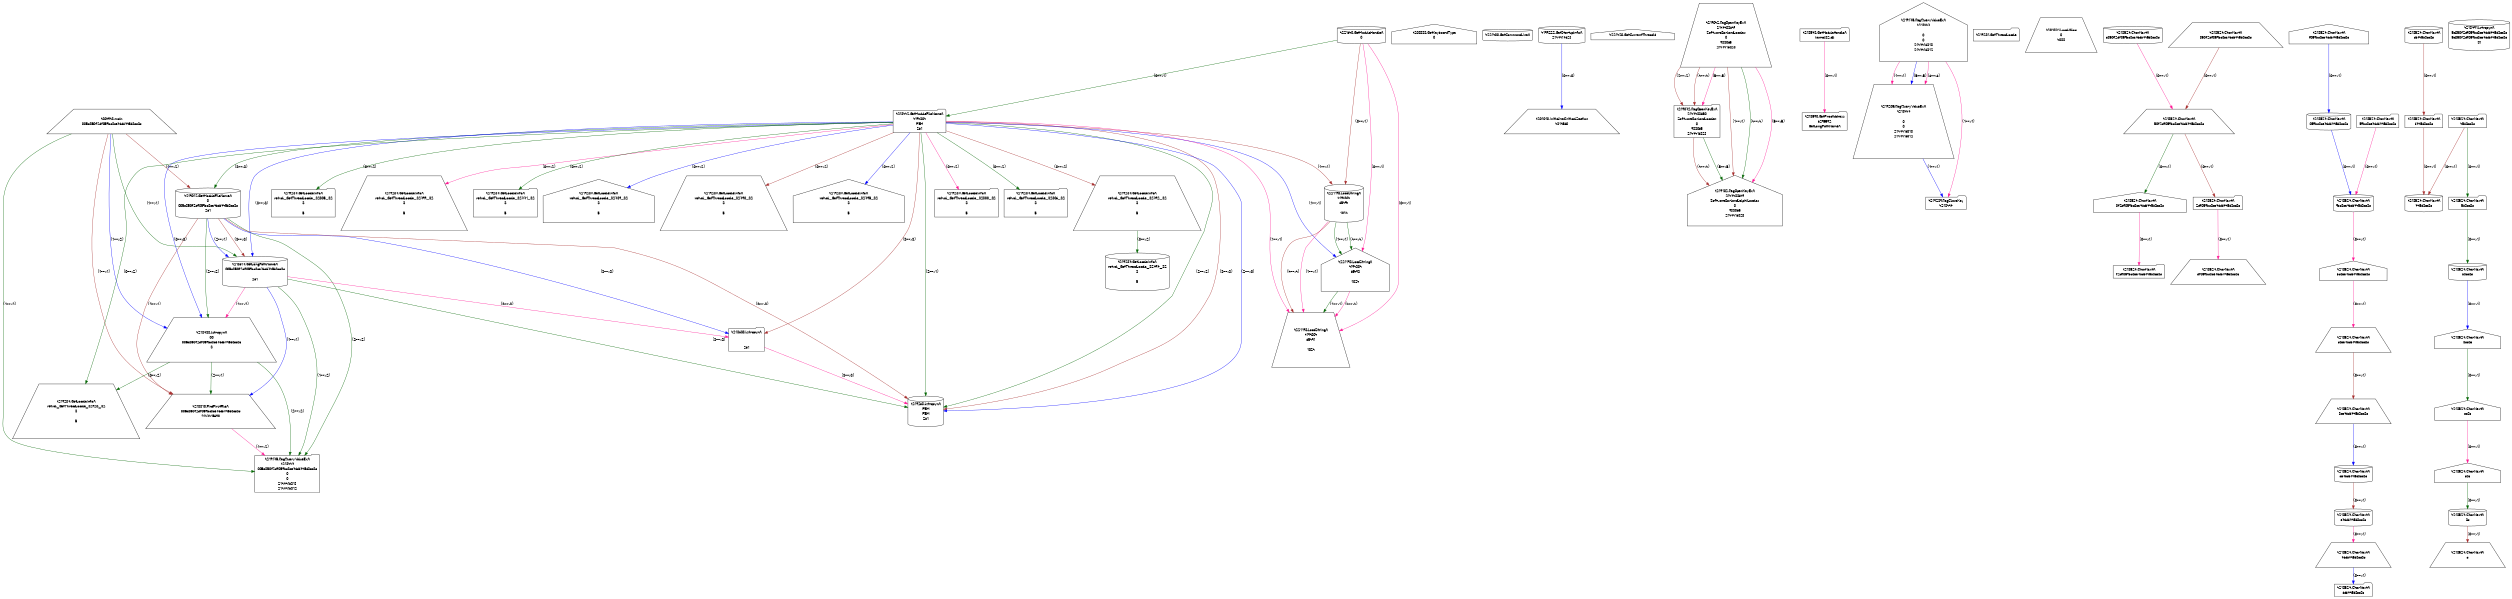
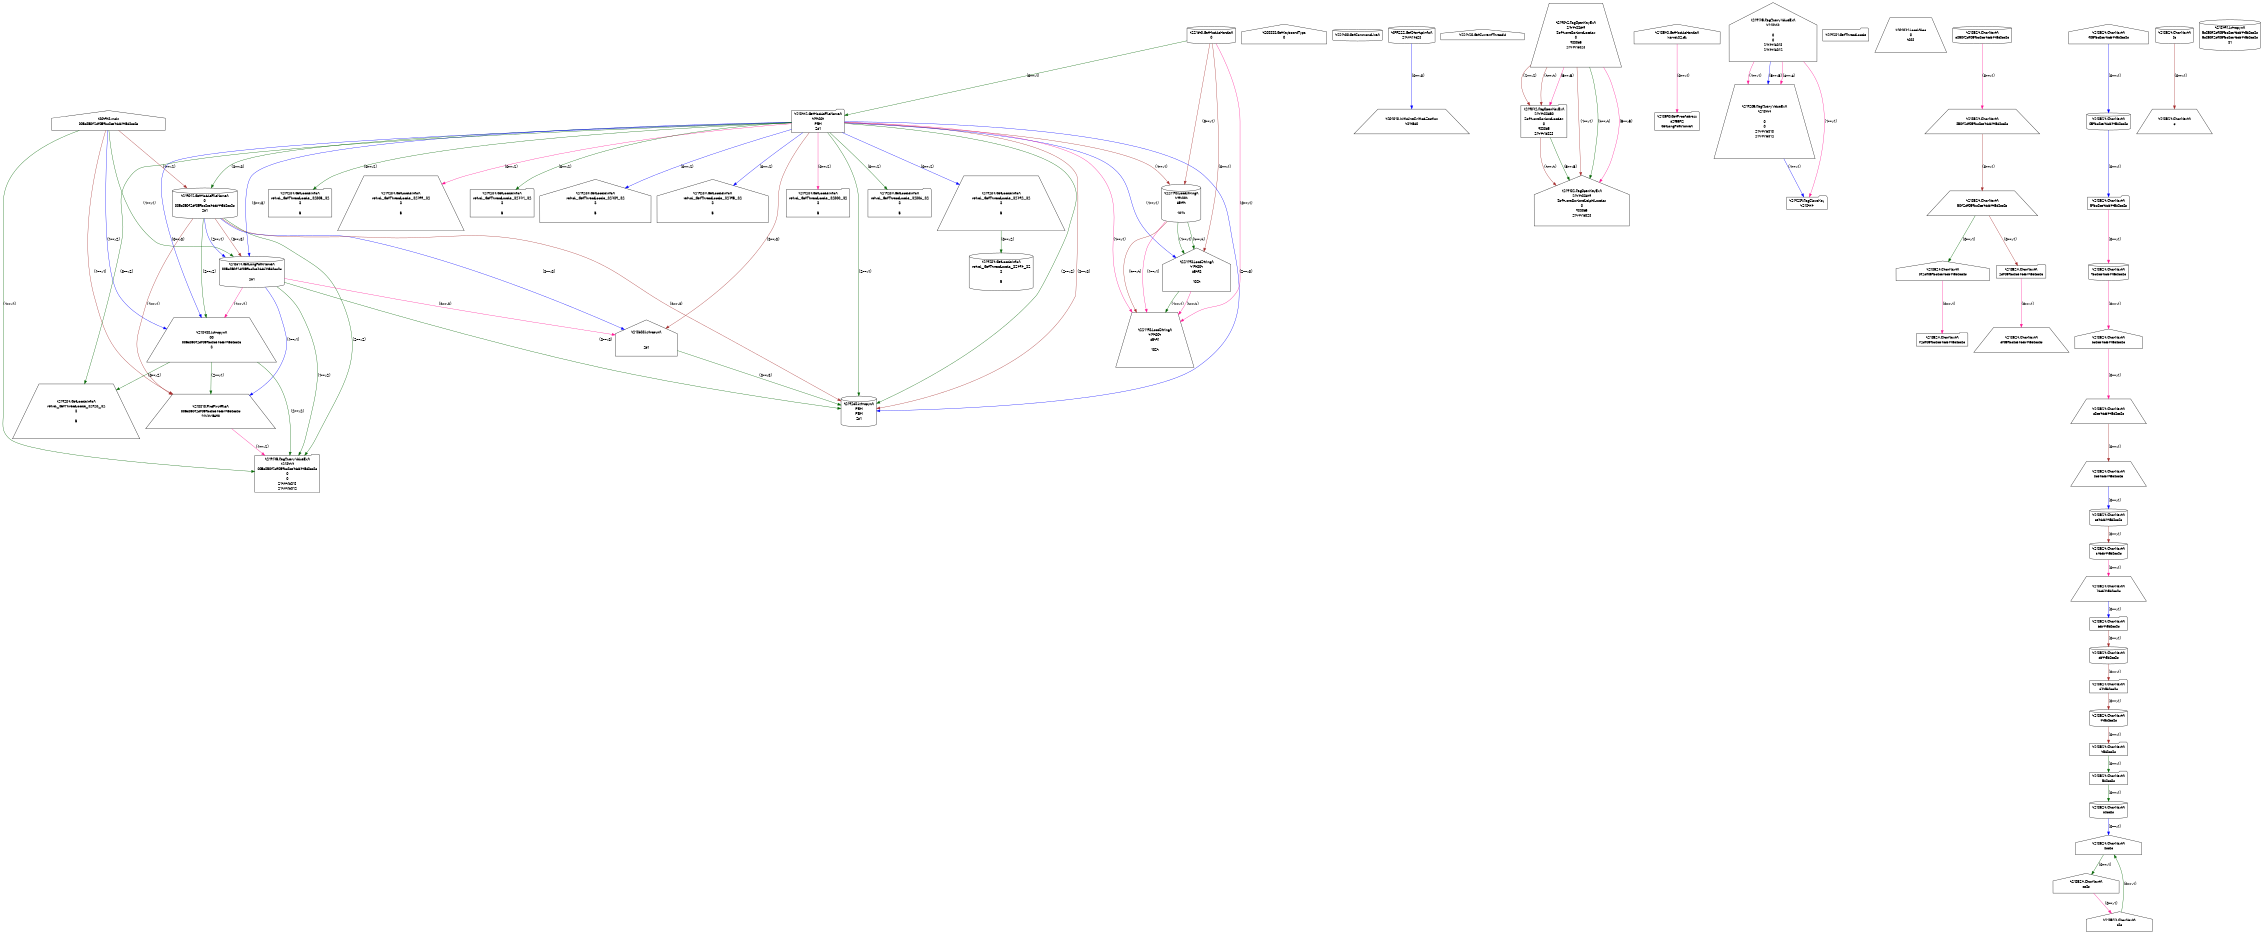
  digraph {
    fontname="Patrick Hand"
    node [fontname="Patrick Hand" shape=cylinder]
    edge [color=darkgreen fontname="Patrick Hand"]
-   n1 [label="4304948.main\n005a850f2df059bc8ae76d674563aa3c" shape=trapezium]
+   n1 [label="4304948.main\n005a850f2df059bc8ae76d674563aa3c" shape=house]
    n2 [label="4219012.GetModuleFileNameA\n0\n005a850f2df059bc8ae76d674563aa3c\n261"]
    n3 [label="4218617.GetLongPathNameA\n005a850f2df059bc8ae76d674563aa3c\n\n261"]
    n4 [label="4218738.lstrcpynA\n00\n005a850f2df059bc8ae76d674563aa3c\n3" shape=trapezium]
    n5 [label="4218810.FindFirstFileA\n005a850f2df059bc8ae76d674563aa3c\n2147415690" shape=trapezium]
    n6 [label="4219175.RegQueryValueExA\n4218447\n005a850f2df059bc8ae76d674563aa3c\n0\n0\n2147416318\n2147416312" shape=folder]
-   n7 [label="4218638.lstrcpynA\n\n\n261" shape=folder]
+   n7 [label="4218638.lstrcpynA\n\n\n261" shape=house]
    n8 [label="4219268.lstrcpynA\nPZM\nPZM\n261"]
    n9 [label="4219287.GetLocaleInfoA\nretval_GetThreadLocale_32923_32\n3\n\n5" shape=trapezium]
    n10 [label="4221640.GetModuleHandleA\n0"]
    n11 [label="4218442.GetModuleFileNameA\n4194304\nPZM\n261" shape=folder]
    n12 [label="4221193.LoadStringA\n4194304\n65494\n\n1024"]
    n13 [label="4221193.LoadStringA\n4194304\n65493\n\n1024" shape=house]
    n14 [label="4221193.LoadStringA\n4194304\n65491\n\n1024" shape=trapezium]
    n15 [label="4219287.GetLocaleInfoA\nretval_GetThreadLocale_32805_32\n3\n\n5" shape=folder]
    n16 [label="4219287.GetLocaleInfoA\nretval_GetThreadLocale_32799_32\n3\n\n5" shape=trapezium]
    n17 [label="4219287.GetLocaleInfoA\nretval_GetThreadLocale_32771_32\n3\n\n5" shape=folder]
    n18 [label="4219287.GetLocaleInfoA\nretval_GetThreadLocale_32789_32\n3\n\n5" shape=house]
-   n19 [label="4219287.GetLocaleInfoA\nretval_GetThreadLocale_32790_32\n3\n\n5" shape=trapezium]
    n20 [label="4219287.GetLocaleInfoA\nretval_GetThreadLocale_32795_32\n3\n\n5" shape=house]
    n21 [label="4219287.GetLocaleInfoA\nretval_GetThreadLocale_32792_32\n3\n\n5" shape=trapezium]
    n22 [label="4219287.GetLocaleInfoA\nretval_GetThreadLocale_32800_32\n3\n\n5" shape=folder]
    n23 [label="4219287.GetLocaleInfoA\nretval_GetThreadLocale_32806_32\n3\n\n5" shape=folder]
    n24 [label="4208833.GetKeyboardType\n0" shape=house]
    n25 [label="4221400.GetCommandLineA\n"]
-   n26 [label="4199222.GetStartupInfoA\n2147417628"]
+   n26 [label="4099222.GetStartupInfoA\n2147417628"]
    n27 [label="4201010.InitializeCriticalSection\n4314560" shape=trapezium]
    n28 [label="4221420.GetCurrentThreadId\n" shape=house]
    n29 [label="4219287.GetLocaleInfoA\nretval_GetThreadLocale_32797_32\n3\n\n5"]
    n30 [label="4219042.RegOpenKeyExA\n2147483649\nSoftware\Borland\Locales\n0\n983065\n2147416328" shape=trapezium]
    n31 [label="4219072.RegOpenKeyExA\n2147483650\nSoftware\Borland\Locales\n0\n983065\n2147416328" shape=folder]
    n32 [label="4219102.RegOpenKeyExA\n2147483649\nSoftware\Borland\Delphi\Locales\n0\n983065\n2147416328" shape=house]
-   n33 [label="4218573.GetModuleHandleA\nkernel32.dll" shape=folder]
+   n33 [label="4218573.GetModuleHandleA\nkernel32.dll" shape=house]
    n34 [label="4218590.GetProcAddress\n6295592\nGetLongPathNameA" shape=folder]
    n35 [label="4219175.RegQueryValueExA\n4218447\n\n0\n0\n2147416318\n2147416312" shape=house]
    n36 [label="4219205.RegQueryValueExA\n4218447\n\n0\n0\n2147416318\n2147416312" shape=trapezium]
    n37 [label="4219239.RegCloseKey\n4218447" shape=folder]
    n38 [label="4219281.GetThreadLocale\n" shape=folder]
    n39 [label="4201071.LocalAlloc\n0\n4088" shape=trapezium]
    n40 [label="4218527.CharNextA\na850f2df059bc8ae76d674563aa3c"]
    n41 [label="4218527.CharNextA\n850f2df059bc8ae76d674563aa3c" shape=trapezium]
    n42 [label="4218527.CharNextA\n50f2df059bc8ae76d674563aa3c" shape=trapezium]
    n43 [label="4218527.CharNextA\n0f2df059bc8ae76d674563aa3c" shape=house]
    n44 [label="4218527.CharNextA\n2df059bc8ae76d674563aa3c" shape=folder]
    n45 [label="4218527.CharNextA\nf2df059bc8ae76d674563aa3c" shape=folder]
    n46 [label="4218527.CharNextA\ndf059bc8ae76d674563aa3c" shape=trapezium]
    n47 [label="4218527.CharNextA\nf059bc8ae76d674563aa3c" shape=house]
    n48 [label="4218527.CharNextA\n059bc8ae76d674563aa3c"]
    n49 [label="4218527.CharNextA\n59bc8ae76d674563aa3c" shape=folder]
    n50 [label="4218527.CharNextA\n9bc8ae76d674563aa3c"]
    n51 [label="4218527.CharNextA\nbc8ae76d674563aa3c" shape=house]
    n52 [label="4218527.CharNextA\nc8ae76d674563aa3c" shape=trapezium]
    n53 [label="4218527.CharNextA\n8ae76d674563aa3c" shape=trapezium]
    n54 [label="4218527.CharNextA\nae76d674563aa3c"]
    n55 [label="4218527.CharNextA\ne76d674563aa3c"]
    n56 [label="4218527.CharNextA\n76d674563aa3c" shape=trapezium]
    n57 [label="4218527.CharNextA\n6d674563aa3c" shape=folder]
    n58 [label="4218527.CharNextA\nd674563aa3c"]
    n59 [label="4218527.CharNextA\n674563aa3c" shape=folder]
    n60 [label="4218527.CharNextA\n74563aa3c"]
    n61 [label="4218527.CharNextA\n4563aa3c" shape=folder]
    n62 [label="4218527.CharNextA\n563aa3c" shape=folder]
    n63 [label="4218527.CharNextA\n63aa3c"]
    n64 [label="4218527.CharNextA\n3aa3c" shape=house]
    n65 [label="4218527.CharNextA\naa3c" shape=house]
    n66 [label="4218527.CharNextA\na3c" shape=house]
    n67 [label="4218527.CharNextA\n3c"]
    n68 [label="4218527.CharNextA\nc" shape=trapezium]
    n69 [label="4218791.lstrcpynA\n5a850f2df059bc8ae76d674563aa3c\n5a850f2df059bc8ae76d674563aa3c\n31"]
    n1 -> n2 [color=brown label="(1-->2)"]
    n1 -> n3 [label="(1-->1)"]
    n1 -> n4 [color=blue label="(1-->2)"]
    n1 -> n5 [color=brown label="(1-->1)"]
    n1 -> n6 [label="(1-->2)"]
    n2 -> n3 [color=blue label="(2-->1)"]
    n2 -> n3 [color=brown label="(3-->3)"]
    n2 -> n4 [label="(2-->2)"]
    n2 -> n5 [color=brown label="(2-->1)"]
    n2 -> n6 [label="(2-->2)"]
    n2 -> n7 [color=blue label="(3-->3)"]
    n2 -> n8 [color=brown label="(3-->3)"]
    n3 -> n4 [color=deeppink label="(1-->2)"]
    n3 -> n5 [color=blue label="(1-->1)"]
    n3 -> n6 [label="(1-->2)"]
    n3 -> n7 [color=deeppink label="(3-->3)"]
    n3 -> n8 [label="(3-->3)"]
    n4 -> n5 [label="(2-->1)"]
    n4 -> n6 [label="(2-->2)"]
    n4 -> n9 [label="(3-->2)"]
    n5 -> n6 [color=deeppink label="(1-->2)"]
-   n7 -> n8 [color=deeppink label="(3-->3)"]
+   n7 -> n8 [label="(3-->3)"]
    n10 -> n11 [label="(0-->1)"]
    n10 -> n12 [color=brown label="(0-->1)"]
-   n10 -> n13 [color=deeppink label="(0-->1)"]
+   n10 -> n13 [color=brown label="(0-->1)"]
    n10 -> n14 [color=deeppink label="(0-->1)"]
    n11 -> n2 [label="(3-->3)"]
    n11 -> n3 [color=blue label="(3-->3)"]
    n11 -> n4 [color=blue label="(0-->3)"]
    n11 -> n7 [color=brown label="(3-->3)"]
    n11 -> n8 [label="(2-->1)"]
    n11 -> n8 [label="(2-->2)"]
    n11 -> n8 [color=brown label="(3-->3)"]
    n11 -> n8 [color=blue label="(2-->0)"]
    n11 -> n9 [label="(0-->2)"]
    n11 -> n12 [color=brown label="(1-->1)"]
    n11 -> n13 [color=blue label="(1-->1)"]
    n11 -> n14 [color=deeppink label="(1-->1)"]
    n11 -> n15 [label="(0-->2)"]
    n11 -> n16 [color=deeppink label="(0-->2)"]
    n11 -> n17 [label="(0-->2)"]
    n11 -> n18 [color=blue label="(0-->2)"]
-   n11 -> n19 [color=brown label="(0-->2)"]
    n11 -> n20 [color=blue label="(0-->2)"]
-   n11 -> n21 [color=brown label="(0-->2)"]
+   n11 -> n21 [color=blue label="(0-->2)"]
    n11 -> n22 [color=deeppink label="(0-->2)"]
    n11 -> n23 [label="(0-->2)"]
    n12 -> n13 [label="(1-->1)"]
    n12 -> n13 [label="(4-->4)"]
    n12 -> n14 [color=deeppink label="(1-->1)"]
    n12 -> n14 [color=brown label="(4-->4)"]
    n13 -> n14 [label="(1-->1)"]
    n13 -> n14 [color=deeppink label="(4-->4)"]
    n21 -> n29 [label="(0-->2)"]
    n26 -> n27 [color=blue label="(0-->0)"]
    n30 -> n31 [color=brown label="(2-->2)"]
    n30 -> n31 [color=brown label="(4-->4)"]
    n30 -> n31 [color=deeppink label="(5-->5)"]
    n30 -> n32 [color=brown label="(1-->1)"]
    n30 -> n32 [label="(4-->4)"]
    n30 -> n32 [color=deeppink label="(5-->5)"]
    n31 -> n32 [color=brown label="(4-->4)"]
    n31 -> n32 [label="(5-->5)"]
    n33 -> n34 [color=deeppink label="(0-->1)"]
    n35 -> n36 [color=deeppink label="(1-->1)"]
    n35 -> n36 [color=blue label="(5-->5)"]
    n35 -> n36 [color=deeppink label="(6-->6)"]
    n35 -> n37 [color=deeppink label="(1-->1)"]
    n36 -> n37 [color=blue label="(1-->1)"]
-   n40 -> n42 [color=deeppink label="(0-->1)"]
+   n40 -> n41 [color=deeppink label="(0-->1)"]
    n41 -> n42 [color=brown label="(0-->1)"]
    n42 -> n43 [label="(0-->1)"]
    n42 -> n44 [color=brown label="(0-->1)"]
    n43 -> n45 [color=deeppink label="(0-->1)"]
    n44 -> n46 [color=deeppink label="(0-->1)"]
    n47 -> n48 [color=blue label="(0-->1)"]
-   n48 -> n50 [color=blue label="(0-->1)"]
+   n48 -> n49 [color=blue label="(0-->1)"]
    n49 -> n50 [color=deeppink label="(0-->1)"]
    n50 -> n51 [color=deeppink label="(0-->1)"]
    n51 -> n52 [color=deeppink label="(0-->1)"]
    n52 -> n53 [color=brown label="(0-->1)"]
    n53 -> n54 [color=blue label="(0-->1)"]
    n54 -> n55 [color=brown label="(0-->1)"]
    n55 -> n56 [color=deeppink label="(0-->1)"]
    n56 -> n57 [color=blue label="(0-->1)"]
+   n57 -> n58 [color=brown label="(0-->1)"]
    n58 -> n59 [color=brown label="(0-->1)"]
    n59 -> n60 [color=brown label="(0-->1)"]
-   n61 -> n60 [color=brown label="(0-->1)"]
+   n60 -> n61 [color=brown label="(0-->1)"]
    n61 -> n62 [label="(0-->1)"]
    n62 -> n63 [label="(0-->1)"]
    n63 -> n64 [color=blue label="(0-->1)"]
    n64 -> n65 [label="(0-->1)"]
    n65 -> n66 [color=deeppink label="(0-->1)"]
-   n66 -> n67 [label="(0-->1)"]
+   n66 -> n64 [label="(0-->1)"]
    n67 -> n68 [color=brown label="(0-->1)"]
  }
